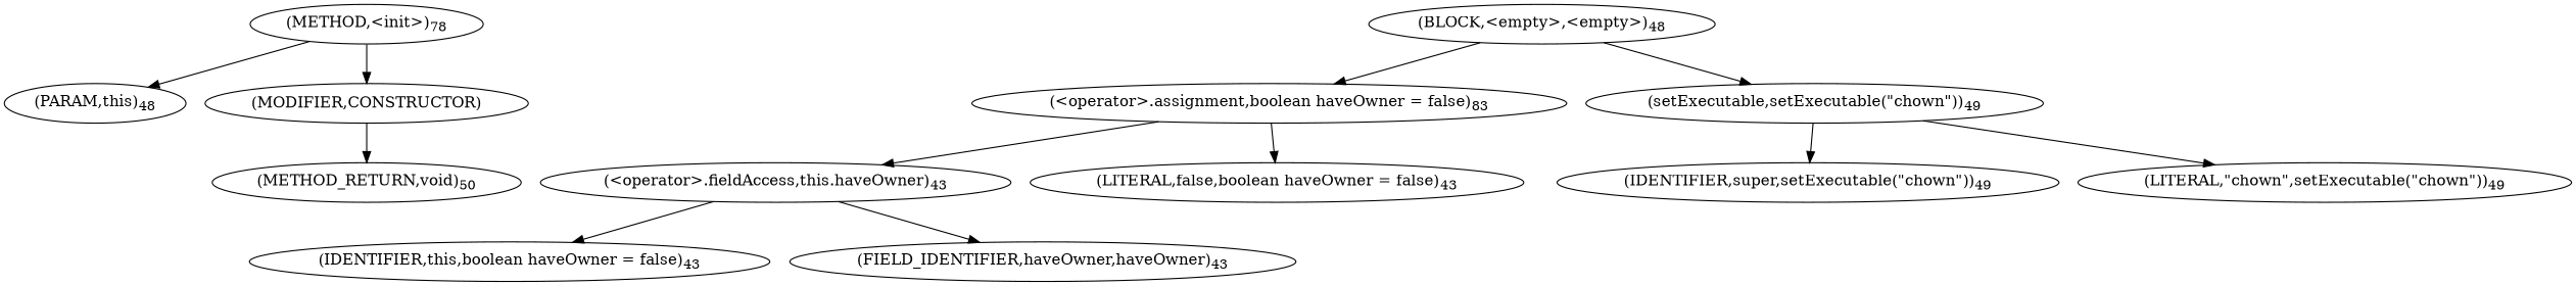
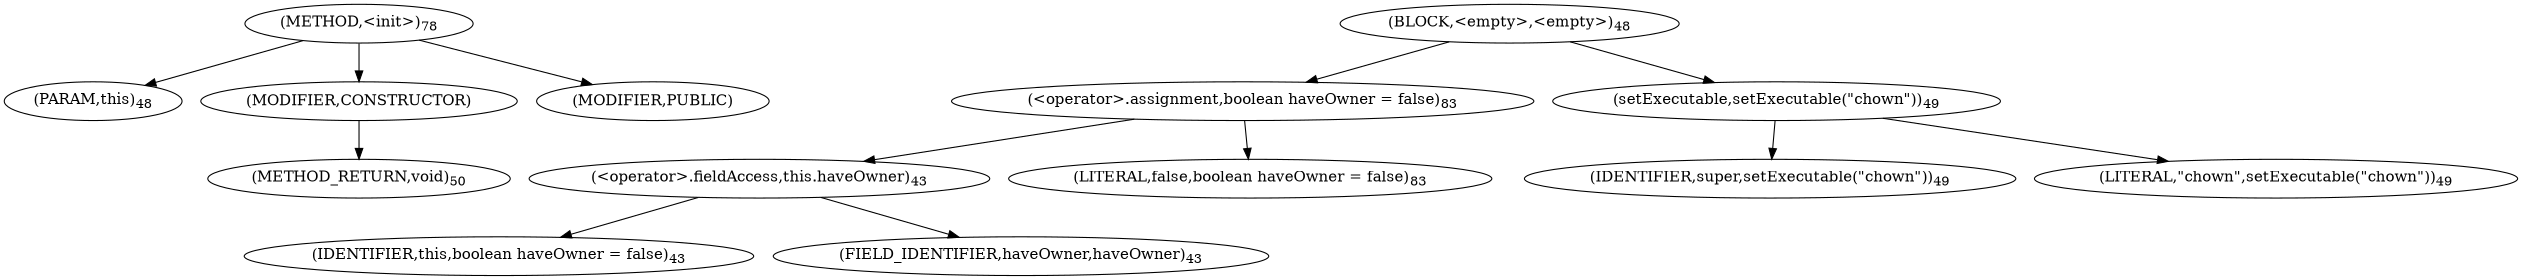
  digraph {
    n1 [label=<(METHOD,&lt;init&gt;)<SUB>78</SUB>>]
    n2 [label=<(PARAM,this)<SUB>48</SUB>>]
    n3 [label=<(MODIFIER,CONSTRUCTOR)>]
+   n4 [label=<(MODIFIER,PUBLIC)>]
    n5 [label=<(BLOCK,&lt;empty&gt;,&lt;empty&gt;)<SUB>48</SUB>>]
    n6 [label=<(&lt;operator&gt;.assignment,boolean haveOwner = false)<SUB>83</SUB>>]
    n7 [label=<(setExecutable,setExecutable(&quot;chown&quot;))<SUB>49</SUB>>]
    n8 [label=<(METHOD_RETURN,void)<SUB>50</SUB>>]
    n9 [label=<(&lt;operator&gt;.fieldAccess,this.haveOwner)<SUB>43</SUB>>]
-   n10 [label=<(LITERAL,false,boolean haveOwner = false)<SUB>43</SUB>>]
+   n10 [label=<(LITERAL,false,boolean haveOwner = false)<SUB>83</SUB>>]
    n11 [label=<(IDENTIFIER,super,setExecutable(&quot;chown&quot;))<SUB>49</SUB>>]
    n12 [label=<(LITERAL,&quot;chown&quot;,setExecutable(&quot;chown&quot;))<SUB>49</SUB>>]
    n13 [label=<(IDENTIFIER,this,boolean haveOwner = false)<SUB>43</SUB>>]
    n14 [label=<(FIELD_IDENTIFIER,haveOwner,haveOwner)<SUB>43</SUB>>]
    n1 -> n2
    n1 -> n3
+   n1 -> n4
    n3 -> n8
    n5 -> n6
    n5 -> n7
    n6 -> n9
    n6 -> n10
    n7 -> n11
    n7 -> n12
    n9 -> n13
    n9 -> n14
  }
